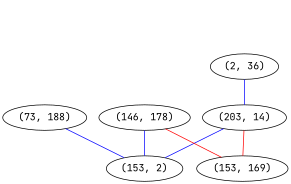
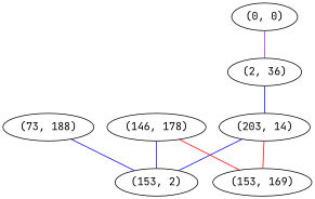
  graph {
    fontname="JetBrains Mono"
    node [fontname="JetBrains Mono"]
    edge [color=blue fontname="JetBrains Mono" weight=3]
+   "(0, 0)"
    "(2, 36)"
    "(203, 14)"
    "(73, 188)"
    "(153, 2)"
    "(153, 169)"
    "(146, 178)"
+   "(0, 0)" -- "(2, 36)" [color=purple weight=4]
    "(2, 36)" -- "(203, 14)"
    "(203, 14)" -- "(153, 2)"
    "(203, 14)" -- "(153, 169)" [color=red weight=1]
    "(73, 188)" -- "(153, 2)" [weight=1]
    "(146, 178)" -- "(153, 2)"
    "(146, 178)" -- "(153, 169)" [color=red weight=1]
  }
